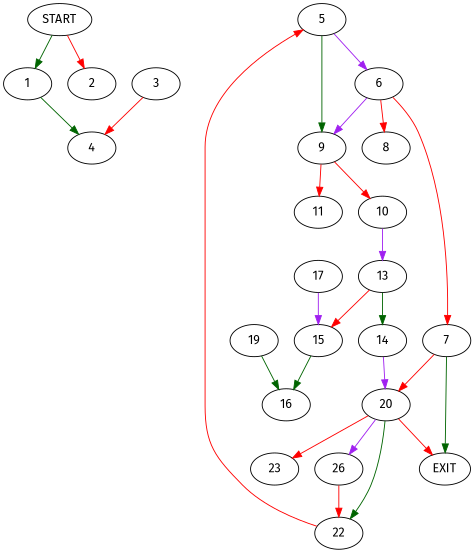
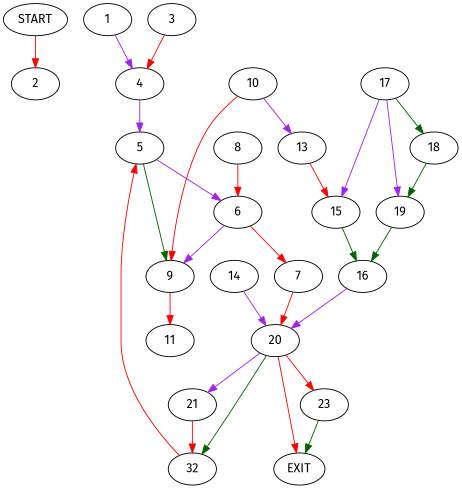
  digraph {
    fontname="Fira Sans"
    node [fontname="Fira Sans"]
    edge [color=red fontname="Fira Sans"]
    n1 [label=START]
    1
    2
    4
    5
    3
    6
    9
    7
    8
    10
    11
    20
-   21 [label=26]
-   22
+   21
+   22 [label=32]
    23
    n17 [label=EXIT]
    13
    14
    15
    16
    17
+   18
    19
-   n1 -> 1 [color=darkgreen]
    n1 -> 2
-   1 -> 4 [color=darkgreen]
+   1 -> 4 [color=purple]
+   4 -> 5 [color=purple]
    5 -> 6 [color=purple]
    5 -> 9 [color=darkgreen]
    3 -> 4
    6 -> 9 [color=purple]
    6 -> 7
-   6 -> 8
-   9 -> 10
+   8 -> 6
+   10 -> 9
    9 -> 11
    7 -> 20
    10 -> 13 [color=purple]
    20 -> 21 [color=purple]
    20 -> 22 [color=darkgreen tailport=s3]
    20 -> 23 [tailport=s2]
    20 -> n17
    21 -> 22
    22 -> 5
-   7 -> n17 [color=darkgreen]
-   13 -> 14 [color=darkgreen]
+   23 -> n17 [color=darkgreen]
    13 -> 15
    14 -> 20 [color=purple]
    15 -> 16 [color=darkgreen]
+   16 -> 20 [color=purple]
    17 -> 15 [color=purple]
+   17 -> 18 [color=darkgreen]
+   17 -> 19 [color=purple]
+   18 -> 19 [color=darkgreen]
    19 -> 16 [color=darkgreen]
  }
